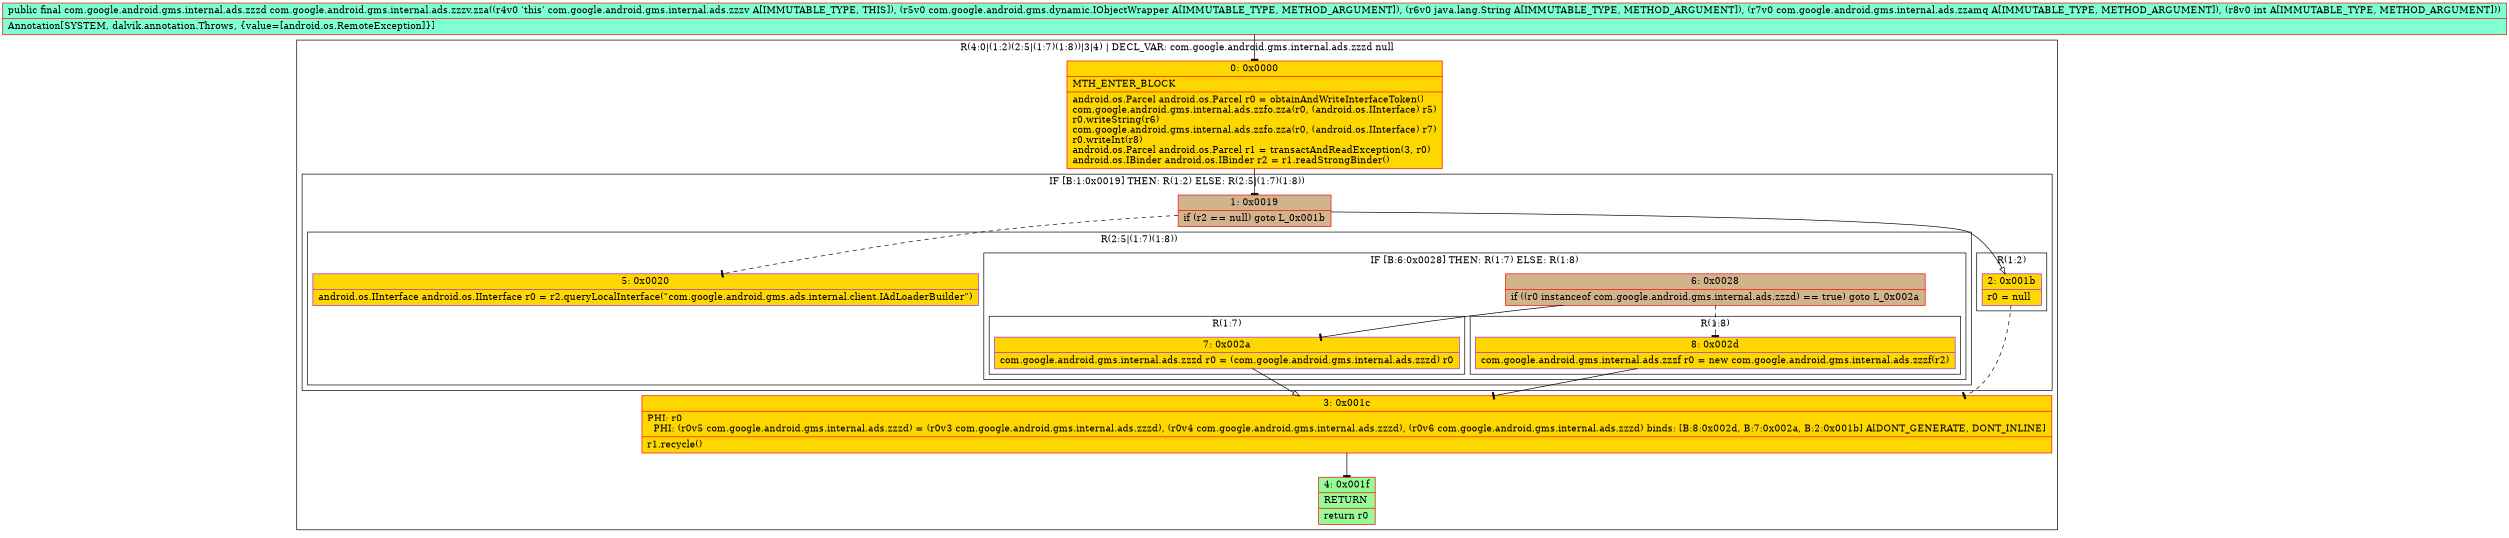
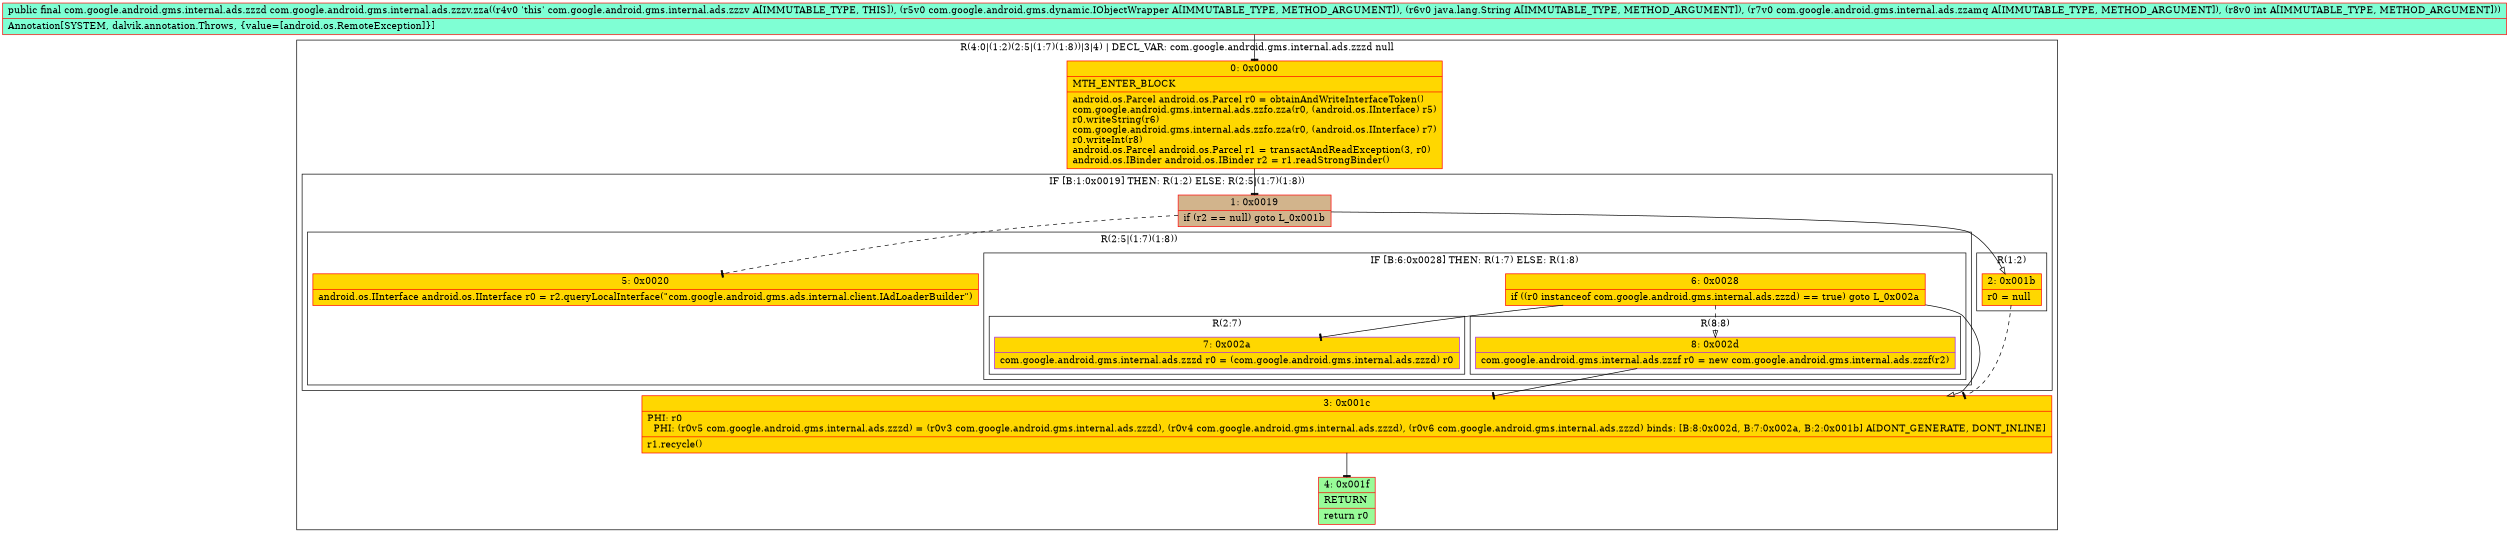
  digraph {
    node [color=red fillcolor=gold shape=record style=filled]
    edge [arrowhead=tee]
-   n1 [color=purple label="{2\:\ 0x001b|r0 = null\l}"]
+   n1 [label="{2\:\ 0x001b|r0 = null\l}"]
    n2 [color=purple label="{7\:\ 0x002a|com.google.android.gms.internal.ads.zzzd r0 = (com.google.android.gms.internal.ads.zzzd) r0\l}"]
    n3 [color=purple label="{8\:\ 0x002d|com.google.android.gms.internal.ads.zzzf r0 = new com.google.android.gms.internal.ads.zzzf(r2)\l}"]
-   n4 [fillcolor=tan label="{6\:\ 0x0028|if ((r0 instanceof com.google.android.gms.internal.ads.zzzd) == true) goto L_0x002a\l}"]
-   n5 [color=purple label="{5\:\ 0x0020|android.os.IInterface android.os.IInterface r0 = r2.queryLocalInterface(\"com.google.android.gms.ads.internal.client.IAdLoaderBuilder\")\l}"]
+   n4 [label="{6\:\ 0x0028|if ((r0 instanceof com.google.android.gms.internal.ads.zzzd) == true) goto L_0x002a\l}"]
+   n5 [label="{5\:\ 0x0020|android.os.IInterface android.os.IInterface r0 = r2.queryLocalInterface(\"com.google.android.gms.ads.internal.client.IAdLoaderBuilder\")\l}"]
    n6 [fillcolor=tan label="{1\:\ 0x0019|if (r2 == null) goto L_0x001b\l}"]
    n7 [label="{0\:\ 0x0000|MTH_ENTER_BLOCK\l|android.os.Parcel android.os.Parcel r0 = obtainAndWriteInterfaceToken()\lcom.google.android.gms.internal.ads.zzfo.zza(r0, (android.os.IInterface) r5)\lr0.writeString(r6)\lcom.google.android.gms.internal.ads.zzfo.zza(r0, (android.os.IInterface) r7)\lr0.writeInt(r8)\landroid.os.Parcel android.os.Parcel r1 = transactAndReadException(3, r0)\landroid.os.IBinder android.os.IBinder r2 = r1.readStrongBinder()\l}"]
    n8 [label="{3\:\ 0x001c|PHI: r0 \l  PHI: (r0v5 com.google.android.gms.internal.ads.zzzd) = (r0v3 com.google.android.gms.internal.ads.zzzd), (r0v4 com.google.android.gms.internal.ads.zzzd), (r0v6 com.google.android.gms.internal.ads.zzzd) binds: [B:8:0x002d, B:7:0x002a, B:2:0x001b] A[DONT_GENERATE, DONT_INLINE]\l|r1.recycle()\l}"]
    n9 [fillcolor=palegreen label="{4\:\ 0x001f|RETURN\l|return r0\l}"]
    n10 [fillcolor=aquamarine label="{public final com.google.android.gms.internal.ads.zzzd com.google.android.gms.internal.ads.zzzv.zza((r4v0 'this' com.google.android.gms.internal.ads.zzzv A[IMMUTABLE_TYPE, THIS]), (r5v0 com.google.android.gms.dynamic.IObjectWrapper A[IMMUTABLE_TYPE, METHOD_ARGUMENT]), (r6v0 java.lang.String A[IMMUTABLE_TYPE, METHOD_ARGUMENT]), (r7v0 com.google.android.gms.internal.ads.zzamq A[IMMUTABLE_TYPE, METHOD_ARGUMENT]), (r8v0 int A[IMMUTABLE_TYPE, METHOD_ARGUMENT]))  | Annotation[SYSTEM, dalvik.annotation.Throws, \{value=[android.os.RemoteException]\}]\l}"]
    subgraph cluster_1 {
      label="R(4:0|(1:2)(2:5|(1:7)(1:8))|3|4) | DECL_VAR: com.google.android.gms.internal.ads.zzzd null\l"
      n7
      n8
      n9
      subgraph cluster_2 {
        label="IF [B:1:0x0019] THEN: R(1:2) ELSE: R(2:5|(1:7)(1:8))"
        n6
        subgraph cluster_3 {
          label="R(1:2)"
          n1
        }
        subgraph cluster_4 {
          label="R(2:5|(1:7)(1:8))"
          n5
          subgraph cluster_5 {
            label="IF [B:6:0x0028] THEN: R(1:7) ELSE: R(1:8)"
            n4
            subgraph cluster_6 {
-             label="R(1:7)"
+             label="R(2:7)"
              n2
            }
            subgraph cluster_7 {
-             label="R(1:8)"
+             label="R(8:8)"
              n3
            }
          }
        }
      }
    }
    n1 -> n8 [style=dashed]
-   n2 -> n8 [arrowhead=onormal]
+   n4 -> n8 [arrowhead=onormal]
    n3 -> n8
    n4 -> n2
-   n4 -> n3 [style=dashed]
+   n4 -> n3 [arrowhead=onormal style=dashed]
    n6 -> n1 [arrowhead=onormal]
    n6 -> n5 [style=dashed]
    n7 -> n6
    n8 -> n9
    n10 -> n7
  }
